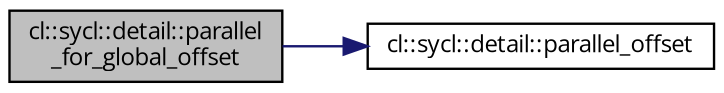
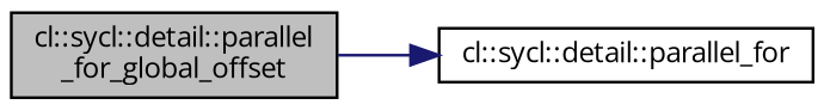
  digraph {
    rankdir=LR
    fontname="Open Sans"
    node [color=black fontname="Open Sans" fontsize=10 shape=record]
    n1 [fillcolor=grey75 fontcolor=black height=0.2 label="cl::sycl::detail::parallel\l_for_global_offset" style=filled width=0.4]
-   n2 [height=0.2 label="cl::sycl::detail::parallel_offset" width=0.4]
+   n2 [height=0.2 label="cl::sycl::detail::parallel_for" width=0.4]
    n1 -> n2 [color=midnightblue fontname="Open Sans" fontsize=10 labelfontname=Helvetica labelfontsize=10 style=solid]
  }
